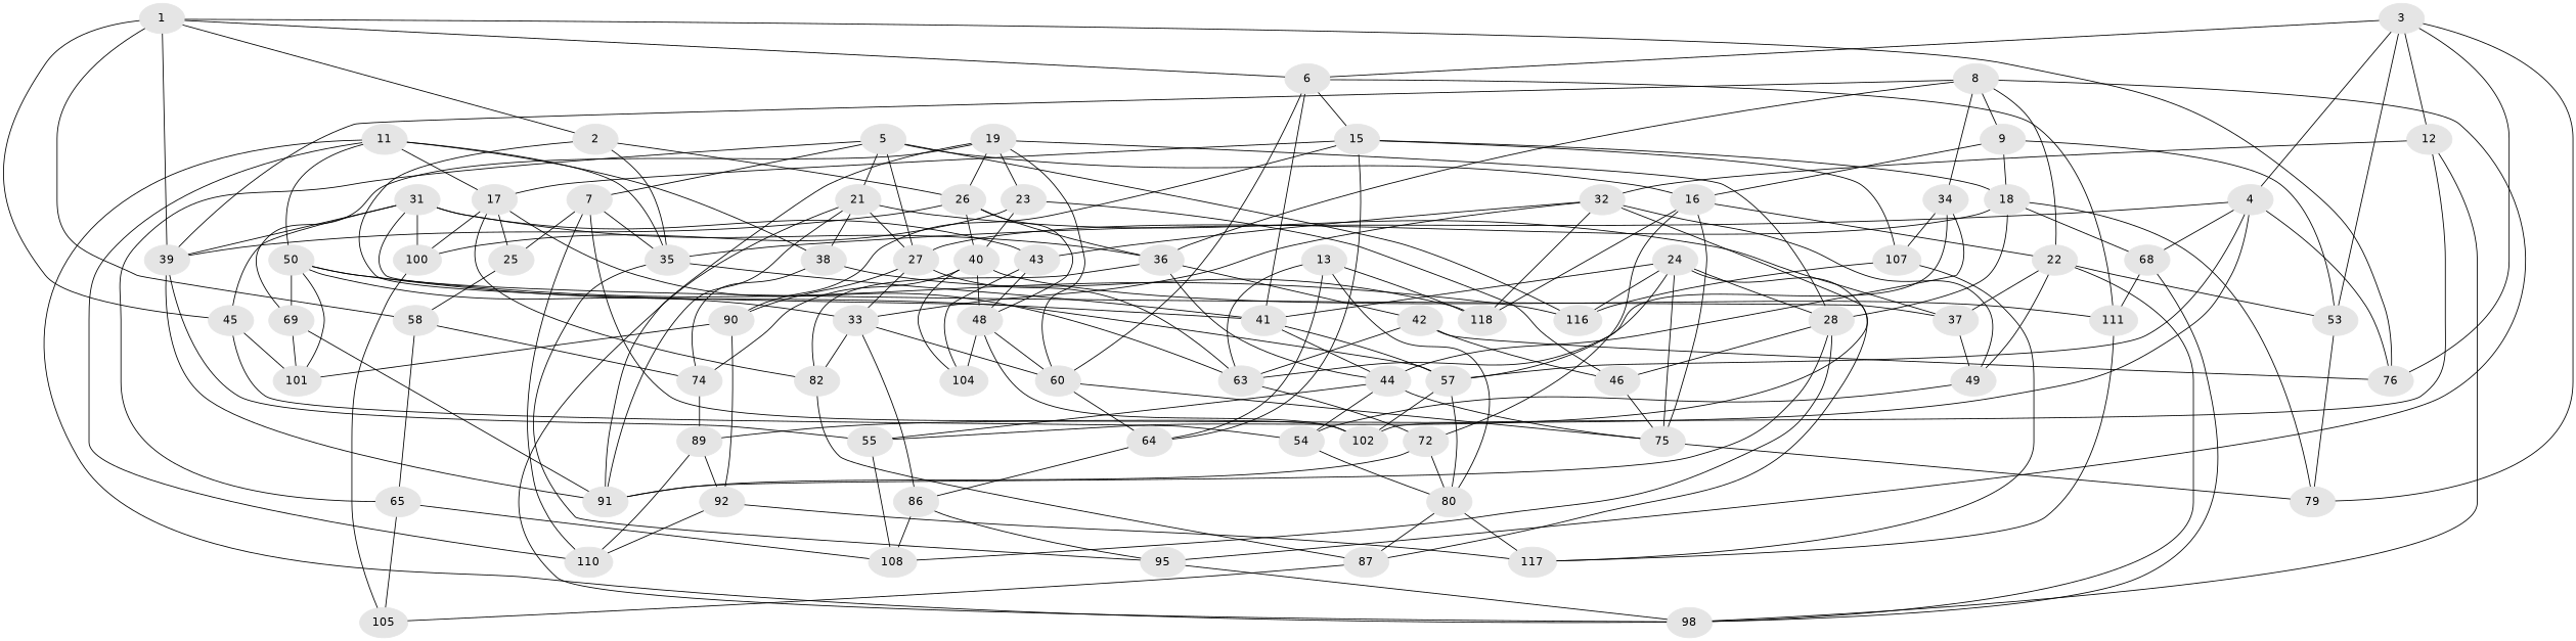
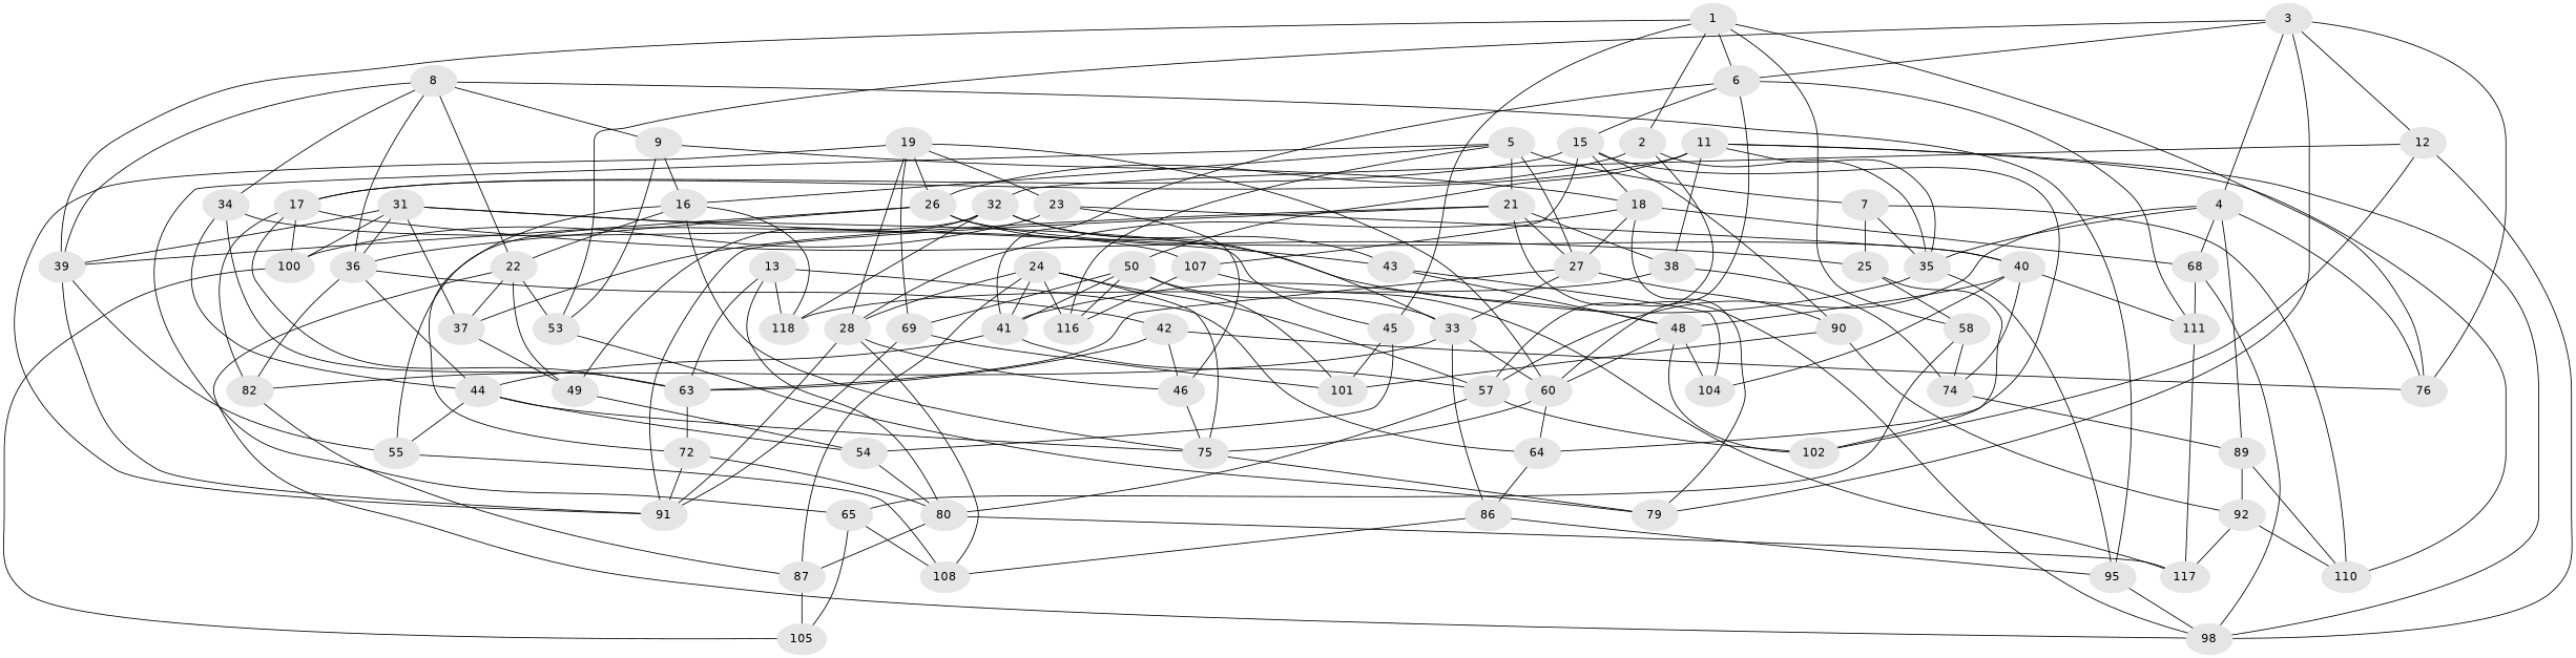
  graph {
    fontname="DejaVu Sans"
    node [color=gray90 fontname="DejaVu Sans" style=filled]
    edge [fontname="DejaVu Sans"]
    1 [super="+14"]
    2
    6 [super="+73"]
    39 [super="+52"]
    45
    58
    76
    26 [super="+113"]
    35 [super="+97"]
    57 [super="+59"]
    15 [super="+56"]
    41 [super="+71"]
    60 [super="+114"]
    111
    91 [super="+115"]
    55
    101
    54
    65
    74
    36 [super="+103"]
    40 [super="+62"]
    48 [super="+77"]
    95
    102
    80 [super="+96"]
    3 [super="+88"]
    4 [super="+29"]
    12
    53
    79
    68
    89
    98 [super="+106"]
    32 [super="+93"]
    110
    92
    5 [super="+10"]
    7
    16 [super="+112"]
    21 [super="+85"]
    27 [super="+99"]
    116
    25
    22 [super="+84"]
    118
    72
    75 [super="+78"]
    38
    37
    63 [super="+70"]
    90
    33 [super="+67"]
    108
    105
    18 [super="+83"]
    17 [super="+30"]
    64
    107
    44 [super="+66"]
    117
    8 [super="+94"]
    9
    34
    49
    82
    42
    28 [super="+109"]
    11 [super="+81"]
    n70 [label=50 super="+50"]
    100
    69
    43
    13
    86
    87
    46
    19 [super="+47"]
    23
    104
    24 [super="+61"]
    31 [super="+51"]
    1 -- 2
    1 -- 6
    1 -- 39
    1 -- 45
    1 -- 58
    1 -- 76
    2 -- 26
    2 -- 35
    2 -- 57
    6 -- 15
    6 -- 41
    6 -- 60
    6 -- 111
    39 -- 91
    39 -- 55
    45 -- 101
    45 -- 54
    58 -- 65
    58 -- 74
    26 -- 39
    26 -- 36
    26 -- 40
    26 -- 48
    35 -- 41
    35 -- 95
    57 -- 102
    57 -- 80
    15 -- 90
    15 -- 18
    15 -- 17
    15 -- 64
    15 -- 107
    41 -- 57
    41 -- 44
    60 -- 75
    60 -- 64
    111 -- 117
    55 -- 108
    54 -- 80
    65 -- 108
    65 -- 105
    74 -- 89
    36 -- 44
    36 -- 82
    36 -- 42
    40 -- 111
    40 -- 74
    40 -- 48
    40 -- 104
    48 -- 60
    48 -- 102
    48 -- 104
    95 -- 98
    80 -- 117
    80 -- 87
    3 -- 6
    3 -- 76
    3 -- 4
    3 -- 12
    3 -- 53
    3 -- 79
    4 -- 76
    4 -- 35
    4 -- 57
    4 -- 68
    4 -- 89
    12 -- 102
    12 -- 98
    12 -- 32
    53 -- 79
    68 -- 111
    68 -- 98
    89 -- 110
    89 -- 92
    32 -- 55
    32 -- 118
    32 -- 33
    32 -- 49
    32 -- 43
    92 -- 110
    92 -- 117
    5 -- 65
    5 -- 7
    5 -- 16
    5 -- 21
    5 -- 27
    5 -- 116
    7 -- 35
    7 -- 110
    7 -- 25
    16 -- 22
    16 -- 118
    16 -- 72
    16 -- 75
    21 -- 91
    21 -- 98
    21 -- 27
    21 -- 38
    21 -- 37
    27 -- 63
    27 -- 90
    27 -- 33
    25 -- 58
-   7 -- 102
+   25 -- 102
    22 -- 53
    22 -- 98
    22 -- 37
    22 -- 49
    72 -- 91
    72 -- 80
    75 -- 79
    38 -- 74
    38 -- 118
    37 -- 49
    63 -- 72
    90 -- 101
    90 -- 92
    33 -- 60
    33 -- 82
    33 -- 86
    18 -- 79
    18 -- 68
    18 -- 27
    18 -- 28
    17 -- 25
    17 -- 63
    17 -- 82
    17 -- 100
    64 -- 86
    107 -- 116
    107 -- 117
    44 -- 55
    44 -- 54
    44 -- 75
    8 -- 39
    8 -- 36
    8 -- 95
    8 -- 22
    8 -- 9
    8 -- 34
    9 -- 53
    9 -- 16
    9 -- 18
    34 -- 63
    34 -- 107
    34 -- 44
    49 -- 54
    82 -- 87
    42 -- 76
    42 -- 63
    42 -- 46
    28 -- 91
    28 -- 108
    28 -- 46
    11 -- 35
    11 -- 98
    11 -- 110
    11 -- 38
    11 -- 17
    11 -- n70
    n70 -- 41
    n70 -- 101
    n70 -- 116
    n70 -- 33
    n70 -- 69
    100 -- 105
    69 -- 91
    69 -- 101
    43 -- 48
    43 -- 104
    13 -- 80
    13 -- 118
    13 -- 63
    13 -- 64
    86 -- 95
    86 -- 108
    87 -- 105
    46 -- 75
    19 -- 26
    19 -- 60
    19 -- 91
    19 -- 28
    19 -- 69
    19 -- 23
    23 -- 40
    23 -- 100
    23 -- 46
    24 -- 57
    24 -- 41
    24 -- 116
    24 -- 75
    24 -- 28
    24 -- 87
    31 -- 39
    31 -- 45
    31 -- 36
    31 -- 37
    31 -- 100
    31 -- 43
  }
